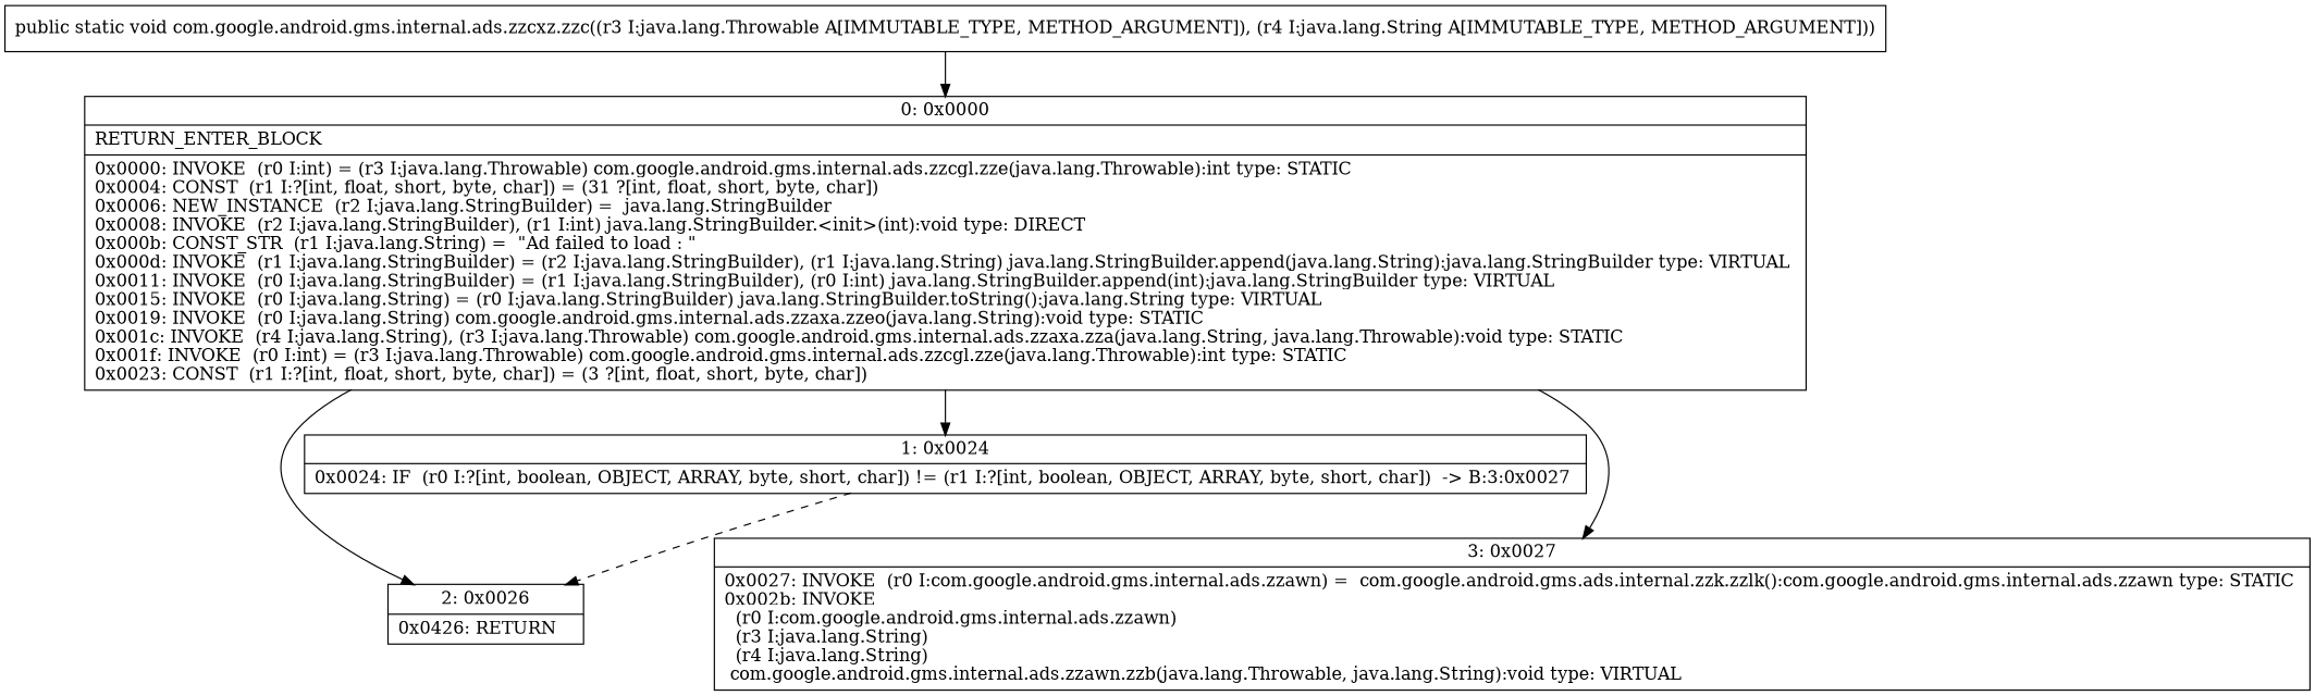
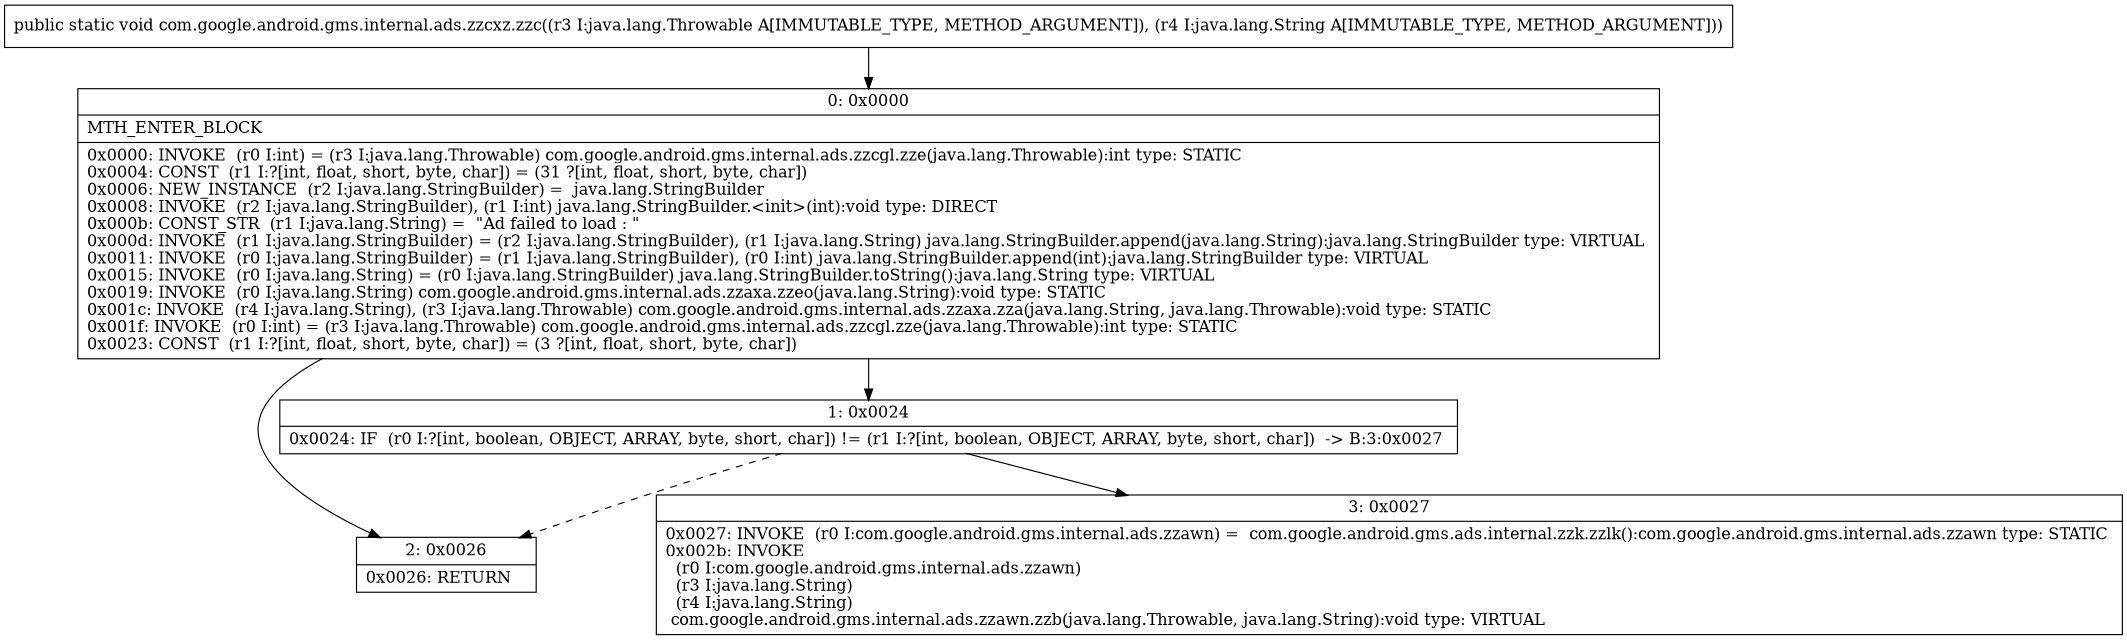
  digraph {
    node [shape=record]
-   n1 [label="{0\:\ 0x0000|RETURN_ENTER_BLOCK\l|0x0000: INVOKE  (r0 I:int) = (r3 I:java.lang.Throwable) com.google.android.gms.internal.ads.zzcgl.zze(java.lang.Throwable):int type: STATIC \l0x0004: CONST  (r1 I:?[int, float, short, byte, char]) = (31 ?[int, float, short, byte, char]) \l0x0006: NEW_INSTANCE  (r2 I:java.lang.StringBuilder) =  java.lang.StringBuilder \l0x0008: INVOKE  (r2 I:java.lang.StringBuilder), (r1 I:int) java.lang.StringBuilder.\<init\>(int):void type: DIRECT \l0x000b: CONST_STR  (r1 I:java.lang.String) =  \"Ad failed to load : \" \l0x000d: INVOKE  (r1 I:java.lang.StringBuilder) = (r2 I:java.lang.StringBuilder), (r1 I:java.lang.String) java.lang.StringBuilder.append(java.lang.String):java.lang.StringBuilder type: VIRTUAL \l0x0011: INVOKE  (r0 I:java.lang.StringBuilder) = (r1 I:java.lang.StringBuilder), (r0 I:int) java.lang.StringBuilder.append(int):java.lang.StringBuilder type: VIRTUAL \l0x0015: INVOKE  (r0 I:java.lang.String) = (r0 I:java.lang.StringBuilder) java.lang.StringBuilder.toString():java.lang.String type: VIRTUAL \l0x0019: INVOKE  (r0 I:java.lang.String) com.google.android.gms.internal.ads.zzaxa.zzeo(java.lang.String):void type: STATIC \l0x001c: INVOKE  (r4 I:java.lang.String), (r3 I:java.lang.Throwable) com.google.android.gms.internal.ads.zzaxa.zza(java.lang.String, java.lang.Throwable):void type: STATIC \l0x001f: INVOKE  (r0 I:int) = (r3 I:java.lang.Throwable) com.google.android.gms.internal.ads.zzcgl.zze(java.lang.Throwable):int type: STATIC \l0x0023: CONST  (r1 I:?[int, float, short, byte, char]) = (3 ?[int, float, short, byte, char]) \l}"]
+   n1 [label="{0\:\ 0x0000|MTH_ENTER_BLOCK\l|0x0000: INVOKE  (r0 I:int) = (r3 I:java.lang.Throwable) com.google.android.gms.internal.ads.zzcgl.zze(java.lang.Throwable):int type: STATIC \l0x0004: CONST  (r1 I:?[int, float, short, byte, char]) = (31 ?[int, float, short, byte, char]) \l0x0006: NEW_INSTANCE  (r2 I:java.lang.StringBuilder) =  java.lang.StringBuilder \l0x0008: INVOKE  (r2 I:java.lang.StringBuilder), (r1 I:int) java.lang.StringBuilder.\<init\>(int):void type: DIRECT \l0x000b: CONST_STR  (r1 I:java.lang.String) =  \"Ad failed to load : \" \l0x000d: INVOKE  (r1 I:java.lang.StringBuilder) = (r2 I:java.lang.StringBuilder), (r1 I:java.lang.String) java.lang.StringBuilder.append(java.lang.String):java.lang.StringBuilder type: VIRTUAL \l0x0011: INVOKE  (r0 I:java.lang.StringBuilder) = (r1 I:java.lang.StringBuilder), (r0 I:int) java.lang.StringBuilder.append(int):java.lang.StringBuilder type: VIRTUAL \l0x0015: INVOKE  (r0 I:java.lang.String) = (r0 I:java.lang.StringBuilder) java.lang.StringBuilder.toString():java.lang.String type: VIRTUAL \l0x0019: INVOKE  (r0 I:java.lang.String) com.google.android.gms.internal.ads.zzaxa.zzeo(java.lang.String):void type: STATIC \l0x001c: INVOKE  (r4 I:java.lang.String), (r3 I:java.lang.Throwable) com.google.android.gms.internal.ads.zzaxa.zza(java.lang.String, java.lang.Throwable):void type: STATIC \l0x001f: INVOKE  (r0 I:int) = (r3 I:java.lang.Throwable) com.google.android.gms.internal.ads.zzcgl.zze(java.lang.Throwable):int type: STATIC \l0x0023: CONST  (r1 I:?[int, float, short, byte, char]) = (3 ?[int, float, short, byte, char]) \l}"]
    n2 [label="{1\:\ 0x0024|0x0024: IF  (r0 I:?[int, boolean, OBJECT, ARRAY, byte, short, char]) != (r1 I:?[int, boolean, OBJECT, ARRAY, byte, short, char])  \-\> B:3:0x0027 \l}"]
-   n3 [label="{2\:\ 0x0026|0x0426: RETURN   \l}"]
+   n3 [label="{2\:\ 0x0026|0x0026: RETURN   \l}"]
    n4 [label="{3\:\ 0x0027|0x0027: INVOKE  (r0 I:com.google.android.gms.internal.ads.zzawn) =  com.google.android.gms.ads.internal.zzk.zzlk():com.google.android.gms.internal.ads.zzawn type: STATIC \l0x002b: INVOKE  \l  (r0 I:com.google.android.gms.internal.ads.zzawn)\l  (r3 I:java.lang.String)\l  (r4 I:java.lang.String)\l com.google.android.gms.internal.ads.zzawn.zzb(java.lang.Throwable, java.lang.String):void type: VIRTUAL \l}"]
    n5 [label="{public static void com.google.android.gms.internal.ads.zzcxz.zzc((r3 I:java.lang.Throwable A[IMMUTABLE_TYPE, METHOD_ARGUMENT]), (r4 I:java.lang.String A[IMMUTABLE_TYPE, METHOD_ARGUMENT])) }"]
    n1 -> n2
    n1 -> n3
    n2 -> n3 [style=dashed]
-   n1 -> n4
+   n2 -> n4
    n5 -> n1
  }
